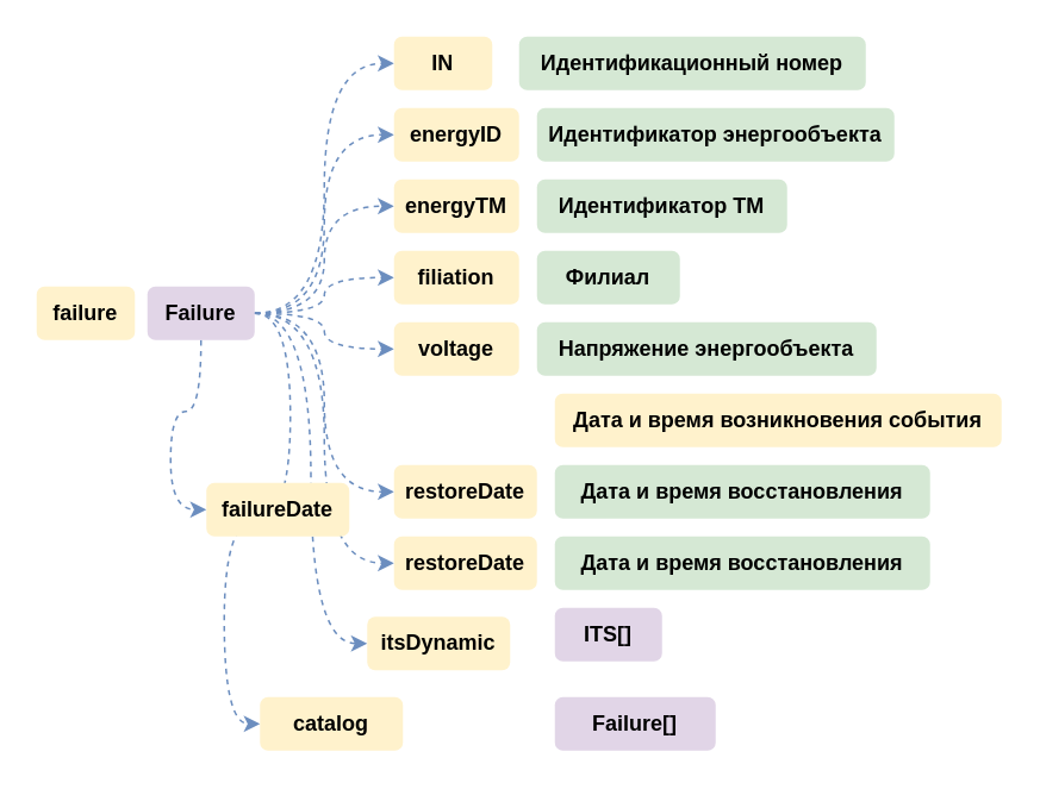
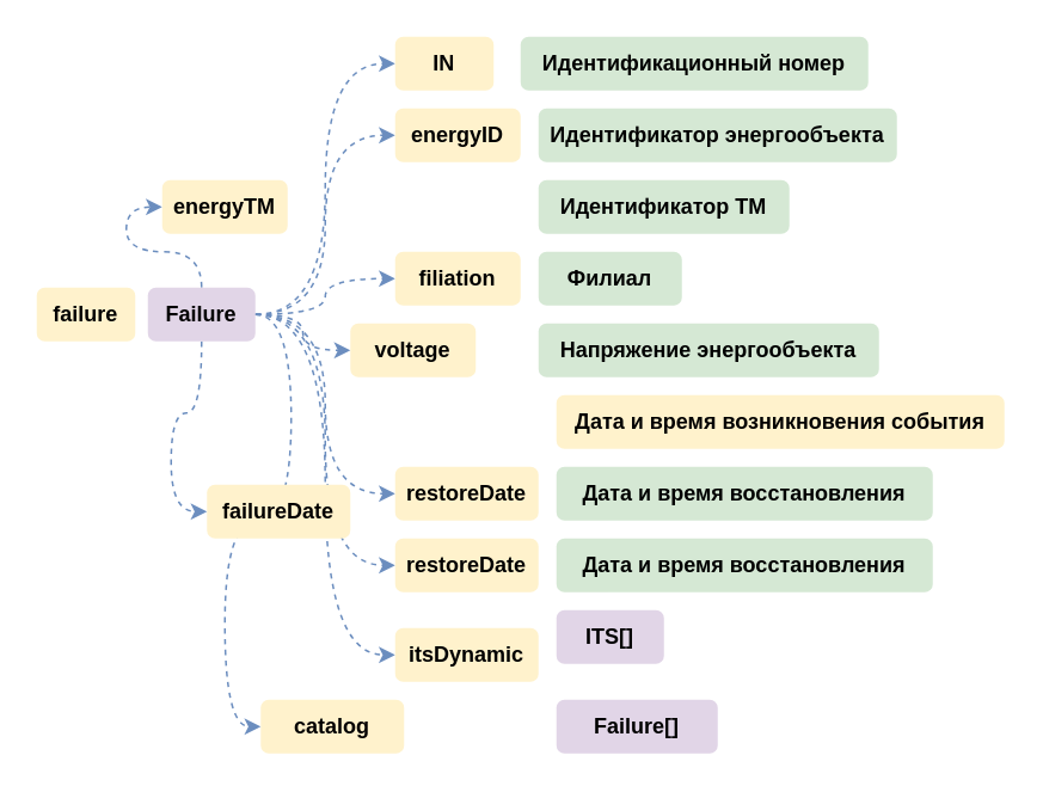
  <mxCell id="0" />
  <mxCell id="1" parent="0" />
  <mxCell id="2" value="failure" style="rounded=1;whiteSpace=wrap;html=1;fillColor=#fff2cc;strokeColor=none;fontStyle=1" vertex="1" parent="1"><mxGeometry x="20" y="160" width="55" height="30" as="geometry" /></mxCell>
  <mxCell id="3" style="edgeStyle=orthogonalEdgeStyle;rounded=0;orthogonalLoop=1;jettySize=auto;html=1;entryX=0;entryY=0.5;entryDx=0;entryDy=0;fillColor=#dae8fc;strokeColor=#6c8ebf;curved=1;dashed=1;" edge="1" parent="1" source="13" target="14"><mxGeometry relative="1" as="geometry" /></mxCell>
  <mxCell id="4" style="edgeStyle=orthogonalEdgeStyle;shape=connector;curved=1;rounded=0;orthogonalLoop=1;jettySize=auto;html=1;entryX=0;entryY=0.5;entryDx=0;entryDy=0;dashed=1;labelBackgroundColor=default;strokeColor=#6c8ebf;align=center;verticalAlign=middle;fontFamily=Helvetica;fontSize=11;fontColor=default;endArrow=classic;fillColor=#dae8fc;" edge="1" parent="1" source="13" target="16"><mxGeometry relative="1" as="geometry" /></mxCell>
  <mxCell id="5" style="edgeStyle=orthogonalEdgeStyle;shape=connector;curved=1;rounded=0;orthogonalLoop=1;jettySize=auto;html=1;entryX=0;entryY=0.5;entryDx=0;entryDy=0;dashed=1;labelBackgroundColor=default;strokeColor=#6c8ebf;align=center;verticalAlign=middle;fontFamily=Helvetica;fontSize=11;fontColor=default;endArrow=classic;fillColor=#dae8fc;" edge="1" parent="1" source="13" target="18"><mxGeometry relative="1" as="geometry" /></mxCell>
  <mxCell id="6" style="edgeStyle=orthogonalEdgeStyle;shape=connector;curved=1;rounded=0;orthogonalLoop=1;jettySize=auto;html=1;entryX=0;entryY=0.5;entryDx=0;entryDy=0;dashed=1;labelBackgroundColor=default;strokeColor=#6c8ebf;align=center;verticalAlign=middle;fontFamily=Helvetica;fontSize=11;fontColor=default;endArrow=classic;fillColor=#dae8fc;" edge="1" parent="1" source="13" target="20"><mxGeometry relative="1" as="geometry" /></mxCell>
  <mxCell id="7" style="edgeStyle=orthogonalEdgeStyle;shape=connector;curved=1;rounded=0;orthogonalLoop=1;jettySize=auto;html=1;entryX=0;entryY=0.5;entryDx=0;entryDy=0;dashed=1;labelBackgroundColor=default;strokeColor=#6c8ebf;align=center;verticalAlign=middle;fontFamily=Helvetica;fontSize=11;fontColor=default;endArrow=classic;fillColor=#dae8fc;" edge="1" parent="1" source="13" target="22"><mxGeometry relative="1" as="geometry" /></mxCell>
  <mxCell id="8" style="edgeStyle=orthogonalEdgeStyle;shape=connector;curved=1;rounded=0;orthogonalLoop=1;jettySize=auto;html=1;entryX=0;entryY=0.5;entryDx=0;entryDy=0;dashed=1;labelBackgroundColor=default;strokeColor=#6c8ebf;align=center;verticalAlign=middle;fontFamily=Helvetica;fontSize=11;fontColor=default;endArrow=classic;fillColor=#dae8fc;" edge="1" parent="1" source="13" target="24"><mxGeometry relative="1" as="geometry" /></mxCell>
  <mxCell id="9" style="edgeStyle=orthogonalEdgeStyle;shape=connector;curved=1;rounded=0;orthogonalLoop=1;jettySize=auto;html=1;entryX=0;entryY=0.5;entryDx=0;entryDy=0;dashed=1;labelBackgroundColor=default;strokeColor=#6c8ebf;align=center;verticalAlign=middle;fontFamily=Helvetica;fontSize=11;fontColor=default;endArrow=classic;fillColor=#dae8fc;" edge="1" parent="1" source="13" target="26"><mxGeometry relative="1" as="geometry" /></mxCell>
  <mxCell id="10" style="edgeStyle=orthogonalEdgeStyle;shape=connector;curved=1;rounded=0;orthogonalLoop=1;jettySize=auto;html=1;entryX=0;entryY=0.5;entryDx=0;entryDy=0;dashed=1;labelBackgroundColor=default;strokeColor=#6c8ebf;align=center;verticalAlign=middle;fontFamily=Helvetica;fontSize=11;fontColor=default;endArrow=classic;fillColor=#dae8fc;" edge="1" parent="1" source="13" target="28"><mxGeometry relative="1" as="geometry" /></mxCell>
  <mxCell id="11" style="edgeStyle=orthogonalEdgeStyle;shape=connector;curved=1;rounded=0;orthogonalLoop=1;jettySize=auto;html=1;entryX=0;entryY=0.5;entryDx=0;entryDy=0;dashed=1;labelBackgroundColor=default;strokeColor=#6c8ebf;align=center;verticalAlign=middle;fontFamily=Helvetica;fontSize=11;fontColor=default;endArrow=classic;fillColor=#dae8fc;" edge="1" parent="1" source="13" target="30"><mxGeometry relative="1" as="geometry" /></mxCell>
  <mxCell id="12" style="edgeStyle=orthogonalEdgeStyle;shape=connector;curved=1;rounded=0;orthogonalLoop=1;jettySize=auto;html=1;entryX=0;entryY=0.5;entryDx=0;entryDy=0;dashed=1;labelBackgroundColor=default;strokeColor=#6c8ebf;align=center;verticalAlign=middle;fontFamily=Helvetica;fontSize=11;fontColor=default;endArrow=classic;fillColor=#dae8fc;" edge="1" parent="1" source="13" target="32"><mxGeometry relative="1" as="geometry" /></mxCell>
  <mxCell id="13" value="Failure" style="rounded=1;whiteSpace=wrap;html=1;fillColor=#e1d5e7;strokeColor=none;fontStyle=1" vertex="1" parent="1"><mxGeometry x="82" y="160" width="60" height="30" as="geometry" /></mxCell>
  <mxCell id="14" value="IN" style="rounded=1;whiteSpace=wrap;html=1;fillColor=#fff2cc;strokeColor=none;fontStyle=1" vertex="1" parent="1"><mxGeometry x="220" y="20" width="55" height="30" as="geometry" /></mxCell>
  <mxCell id="15" value="Идентификационный номер" style="rounded=1;whiteSpace=wrap;html=1;fillColor=#d5e8d4;strokeColor=none;fontStyle=1" vertex="1" parent="1"><mxGeometry x="290" y="20" width="194" height="30" as="geometry" /></mxCell>
  <mxCell id="16" value="energyID" style="rounded=1;whiteSpace=wrap;html=1;fillColor=#fff2cc;strokeColor=none;fontStyle=1" vertex="1" parent="1"><mxGeometry x="220" y="60" width="70" height="30" as="geometry" /></mxCell>
  <mxCell id="17" value="Идентификатор энергообъекта" style="rounded=1;whiteSpace=wrap;html=1;fillColor=#d5e8d4;strokeColor=none;fontStyle=1" vertex="1" parent="1"><mxGeometry x="300" y="60" width="200" height="30" as="geometry" /></mxCell>
- <mxCell id="18" value="energyTM" style="rounded=1;whiteSpace=wrap;html=1;fillColor=#fff2cc;strokeColor=none;fontStyle=1" vertex="1" parent="1"><mxGeometry x="220" y="100" width="70" height="30" as="geometry" /></mxCell>
+ <mxCell id="18" value="energyTM" style="rounded=1;whiteSpace=wrap;html=1;fillColor=#fff2cc;strokeColor=none;fontStyle=1" vertex="1" parent="1"><mxGeometry x="90" y="100" width="70" height="30" as="geometry" /></mxCell>
  <mxCell id="19" value="Идентификатор ТМ" style="rounded=1;whiteSpace=wrap;html=1;fillColor=#d5e8d4;strokeColor=none;fontStyle=1" vertex="1" parent="1"><mxGeometry x="300" y="100" width="140" height="30" as="geometry" /></mxCell>
  <mxCell id="20" value="filiation" style="rounded=1;whiteSpace=wrap;html=1;fillColor=#fff2cc;strokeColor=none;fontStyle=1" vertex="1" parent="1"><mxGeometry x="220" y="140" width="70" height="30" as="geometry" /></mxCell>
  <mxCell id="21" value="Филиал" style="rounded=1;whiteSpace=wrap;html=1;fillColor=#d5e8d4;strokeColor=none;fontStyle=1" vertex="1" parent="1"><mxGeometry x="300" y="140" width="80" height="30" as="geometry" /></mxCell>
- <mxCell id="22" value="voltage" style="rounded=1;whiteSpace=wrap;html=1;fillColor=#fff2cc;strokeColor=none;fontStyle=1" vertex="1" parent="1"><mxGeometry x="220" y="180" width="70" height="30" as="geometry" /></mxCell>
+ <mxCell id="22" value="voltage" style="rounded=1;whiteSpace=wrap;html=1;fillColor=#fff2cc;strokeColor=none;fontStyle=1" vertex="1" parent="1"><mxGeometry x="195" y="180" width="70" height="30" as="geometry" /></mxCell>
  <mxCell id="23" value="Напряжение энергообъекта" style="rounded=1;whiteSpace=wrap;html=1;fillColor=#d5e8d4;strokeColor=none;fontStyle=1" vertex="1" parent="1"><mxGeometry x="300" y="180" width="190" height="30" as="geometry" /></mxCell>
  <mxCell id="24" value="failureDate" style="rounded=1;whiteSpace=wrap;html=1;fillColor=#fff2cc;strokeColor=none;fontStyle=1" vertex="1" parent="1"><mxGeometry x="115" y="270" width="80" height="30" as="geometry" /></mxCell>
  <mxCell id="25" value="Дата и время возникновения события" style="rounded=1;whiteSpace=wrap;html=1;fillColor=#fff2cc;strokeColor=none;fontStyle=1;" vertex="1" parent="1"><mxGeometry x="310" y="220" width="250" height="30" as="geometry" /></mxCell>
  <mxCell id="26" value="restoreDate" style="rounded=1;whiteSpace=wrap;html=1;fillColor=#fff2cc;strokeColor=none;fontStyle=1" vertex="1" parent="1"><mxGeometry x="220" y="260" width="80" height="30" as="geometry" /></mxCell>
  <mxCell id="27" value="Дата и время восстановления" style="rounded=1;whiteSpace=wrap;html=1;fillColor=#d5e8d4;strokeColor=none;fontStyle=1" vertex="1" parent="1"><mxGeometry x="310" y="260" width="210" height="30" as="geometry" /></mxCell>
  <mxCell id="28" value="restoreDate" style="rounded=1;whiteSpace=wrap;html=1;fillColor=#fff2cc;strokeColor=none;fontStyle=1" vertex="1" parent="1"><mxGeometry x="220" y="300" width="80" height="30" as="geometry" /></mxCell>
  <mxCell id="29" value="Дата и время восстановления" style="rounded=1;whiteSpace=wrap;html=1;fillColor=#d5e8d4;strokeColor=none;fontStyle=1" vertex="1" parent="1"><mxGeometry x="310" y="300" width="210" height="30" as="geometry" /></mxCell>
- <mxCell id="30" value="itsDynamic" style="rounded=1;whiteSpace=wrap;html=1;fillColor=#fff2cc;strokeColor=none;fontStyle=1" vertex="1" parent="1"><mxGeometry x="205" y="345" width="80" height="30" as="geometry" /></mxCell>
+ <mxCell id="30" value="itsDynamic" style="rounded=1;whiteSpace=wrap;html=1;fillColor=#fff2cc;strokeColor=none;fontStyle=1" vertex="1" parent="1"><mxGeometry x="220" y="350" width="80" height="30" as="geometry" /></mxCell>
  <mxCell id="31" value="ITS[]" style="rounded=1;whiteSpace=wrap;html=1;fillColor=#e1d5e7;strokeColor=none;fontStyle=1" vertex="1" parent="1"><mxGeometry x="310" y="340" width="60" height="30" as="geometry" /></mxCell>
  <mxCell id="32" value="catalog" style="rounded=1;whiteSpace=wrap;html=1;fillColor=#fff2cc;strokeColor=none;fontStyle=1" vertex="1" parent="1"><mxGeometry x="145" y="390" width="80" height="30" as="geometry" /></mxCell>
  <mxCell id="33" value="Failure[]" style="rounded=1;whiteSpace=wrap;html=1;fillColor=#e1d5e7;strokeColor=none;fontStyle=1" vertex="1" parent="1"><mxGeometry x="310" y="390" width="90" height="30" as="geometry" /></mxCell>
